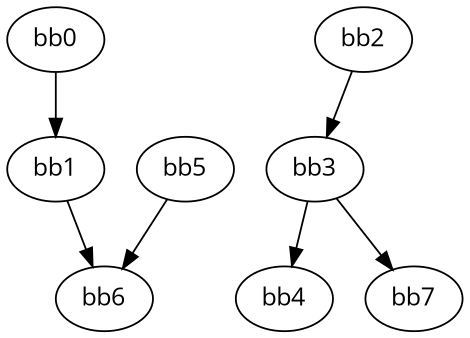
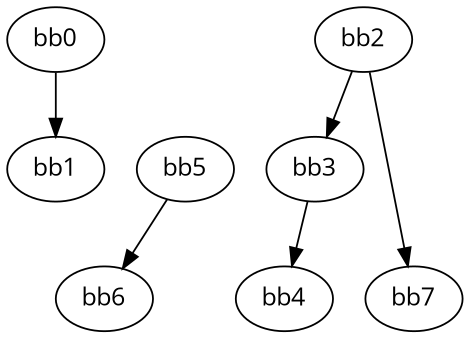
  digraph {
    fontname="Open Sans"
    node [fontname="Open Sans"]
    edge [fontname="Open Sans"]
    n1 [label="bb0\l"]
    n2 [label="bb1\l"]
    n3 [label="bb6\l"]
    n4 [label="bb5\l"]
    n5 [label="bb2\l"]
    n6 [label="bb3\l"]
    n7 [label="bb4\l"]
    n8 [label="bb7\l"]
    n1 -> n2
-   n2 -> n3
    n4 -> n3
    n5 -> n6
    n6 -> n7
-   n6 -> n8
+   n5 -> n8
  }
